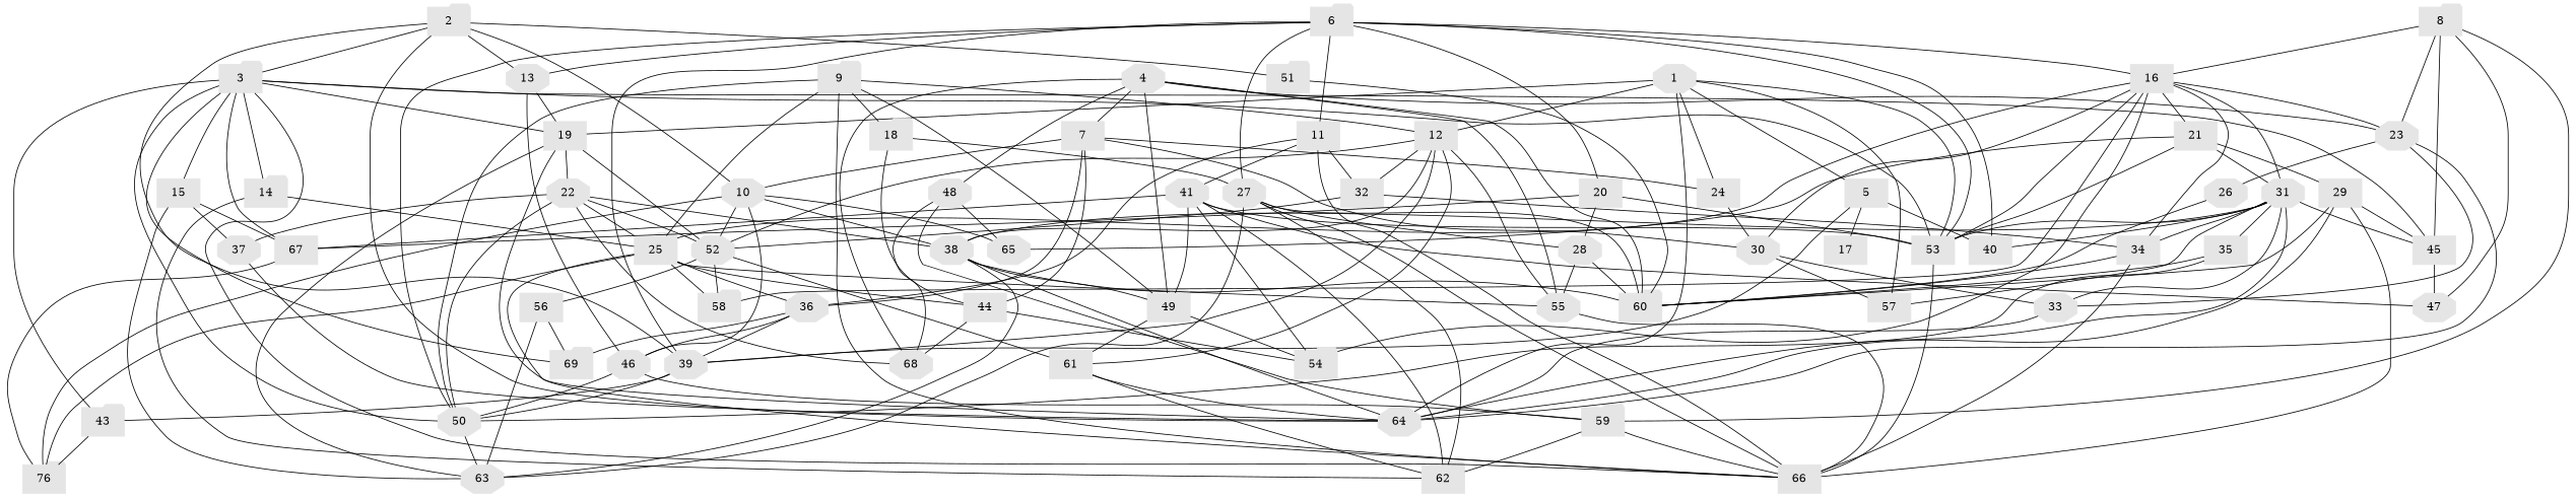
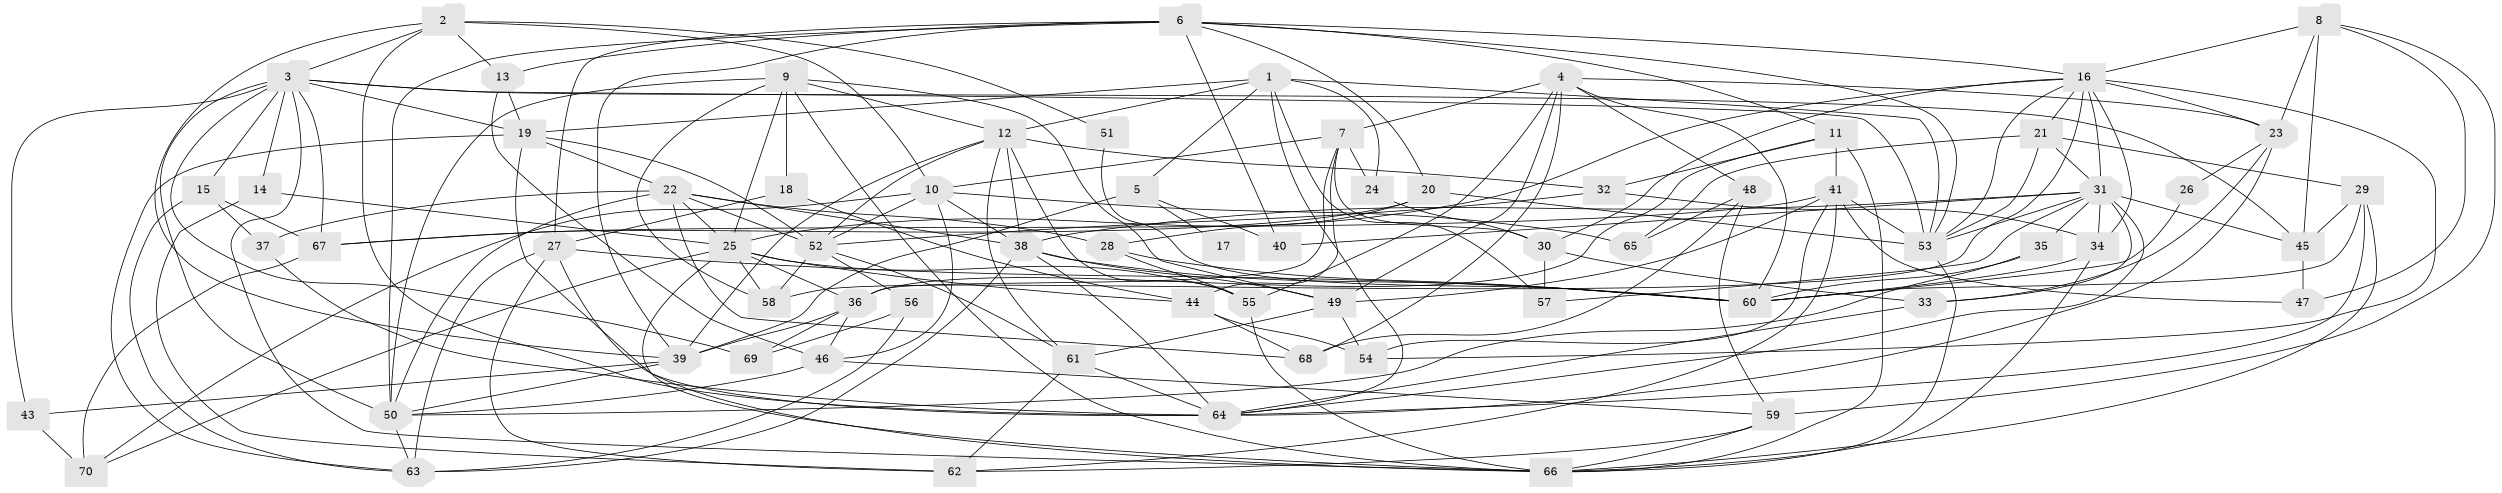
  graph {
    node [color=gray90 shape=octagon style=filled]
    edge [weight=1.0]
    5 [shape=box]
    1
    12 [shape=box]
    19 [shape=box]
    24 [shape=box]
    53 [shape=box]
    57 [shape=box]
    64
    39
    17 [shape=box]
    40 [shape=box]
    55
    38
    52
    32 [shape=box]
    61 [shape=box]
    63
    22
    30
    66 [shape=box]
    58 [shape=folder]
    2 [shape=folder]
    3 [shape=folder]
    10
    13
    51 [shape=folder]
    14 [shape=folder]
    15 [shape=box]
    43 [shape=folder]
    45 [shape=box]
    50
    67 [shape=box]
    69 [shape=folder]
    46
    65
-   70 [shape=folder label=76]
+   70 [shape=folder]
    60 [shape=folder]
    25 [shape=folder]
    62 [shape=folder]
    37
    36
    47
    7 [shape=box]
    4
    23
    48
    49 [shape=folder]
    68
    44 [shape=box]
    26
    33
    59 [shape=folder]
    54 [shape=folder]
    6 [shape=folder]
    11 [shape=box]
    16 [shape=box]
    20 [shape=box]
    27
    41
    21 [shape=box]
    31
    34 [shape=box]
    28
    8 [shape=folder]
    9 [shape=folder]
    18 [shape=folder]
    56 [shape=box]
    29 [shape=box]
    35 [shape=box]
    5 -- 39
    5 -- 17 [weight=2.0]
    5 -- 40
    1 -- 5
    1 -- 12 [weight=2.0]
    1 -- 19
    1 -- 24
    1 -- 53
    1 -- 57
    1 -- 64 [weight=2.0]
    12 -- 39
    12 -- 55
    12 -- 38
    12 -- 52
    12 -- 32
    12 -- 61
    19 -- 64
    19 -- 52
    19 -- 63
    19 -- 22
    24 -- 30
    53 -- 66
    39 -- 43 [weight=2.0]
    39 -- 50
    55 -- 66
    38 -- 64
    38 -- 63
    38 -- 60
    38 -- 49
    52 -- 61
    52 -- 58
    52 -- 56
    32 -- 52
    32 -- 34
    61 -- 64
    61 -- 62
    22 -- 38
    22 -- 52
    22 -- 50
    22 -- 25
    22 -- 37
    22 -- 68 [weight=2.0]
-   27 -- 28
+   22 -- 28
    30 -- 57
    30 -- 33
    2 -- 64
    2 -- 39
    2 -- 3
    2 -- 10
    2 -- 13
    2 -- 51
    3 -- 19
    3 -- 53
    3 -- 66
    3 -- 14
    3 -- 15
    3 -- 43
    3 -- 45
    3 -- 50
    3 -- 67
    3 -- 69 [weight=2.0]
    10 -- 38
    10 -- 52
    10 -- 46
    10 -- 65
    10 -- 70
    13 -- 19
    13 -- 46
    51 -- 60
    14 -- 25
    14 -- 62
    15 -- 63
    15 -- 67
    15 -- 37
    43 -- 70
    45 -- 47
    50 -- 63
    67 -- 70
    46 -- 50
    46 -- 59
    25 -- 55
    25 -- 66
    25 -- 58
    25 -- 70
    25 -- 36 [weight=2.0]
    25 -- 44
    37 -- 64
    36 -- 39
    36 -- 69
    36 -- 46
    7 -- 24
    7 -- 30
    7 -- 10
    7 -- 36
    7 -- 44 [weight=2.0]
    4 -- 55
    4 -- 60
    4 -- 7
    4 -- 23
    4 -- 48
    4 -- 49
    4 -- 68
    23 -- 64
    23 -- 26
    23 -- 33
    48 -- 65
    48 -- 68
    48 -- 59
    49 -- 61
    49 -- 54
    44 -- 68
    44 -- 54
    26 -- 60
    33 -- 64
    59 -- 66
    59 -- 62
    6 -- 53
    6 -- 39
    6 -- 40
    6 -- 13
    6 -- 50
    6 -- 11
    6 -- 16
    6 -- 20
    6 -- 27
    11 -- 32
    11 -- 66
    11 -- 36
    11 -- 41
    16 -- 53
    16 -- 30
    16 -- 58
    16 -- 25
    16 -- 23
    16 -- 54
    16 -- 21
    16 -- 31
    16 -- 34
    20 -- 53
    20 -- 67
    20 -- 28
    27 -- 63
    27 -- 66
    27 -- 60
    27 -- 62
    41 -- 53
    41 -- 67
    41 -- 62
    41 -- 47
    41 -- 49
    41 -- 54
    21 -- 53
    21 -- 65
    21 -- 31
    21 -- 29
    31 -- 53
    31 -- 57
    31 -- 64
    31 -- 40
    31 -- 38
    31 -- 45
    31 -- 33
    31 -- 34
    31 -- 35
    34 -- 66
    34 -- 60
    28 -- 55 [weight=2.0]
    28 -- 60
    8 -- 45
    8 -- 47
    8 -- 23
    8 -- 59
    8 -- 16
    9 -- 12
    9 -- 66
+   9 -- 58
    9 -- 50
    9 -- 25
    9 -- 49
    9 -- 18
    18 -- 44
    18 -- 27
    56 -- 63
    56 -- 69
    29 -- 64
    29 -- 66
    29 -- 45 [weight=2.0]
    29 -- 60
    35 -- 50
    35 -- 60
  }
